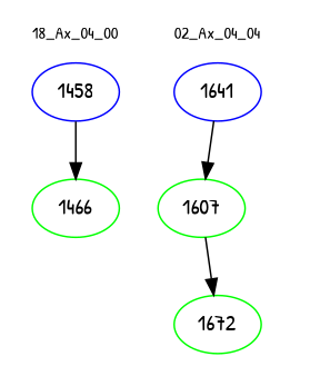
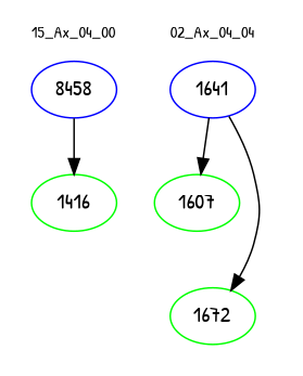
  digraph {
    fontname="Patrick Hand"
    node [color=green fontname="Patrick Hand"]
    edge [color=black fontname="Patrick Hand"]
-   n1 [color=blue label=1458]
-   n2 [label=1466]
+   n1 [color=blue label=8458]
+   n2 [label=1416]
    n3 [color=blue label=1641]
    n4 [label=1607]
    n5 [label=1672]
    subgraph cluster_1 {
      color=white
      fontsize=10
-     label="18_Ax_04_00"
+     label="15_Ax_04_00"
      n1
      n2
    }
    subgraph cluster_2 {
      color=white
      fontsize=10
      label="02_Ax_04_04"
      n3
      n4
      n5
    }
    n1 -> n2
    n3 -> n4
-   n4 -> n5
+   n3 -> n5
  }
